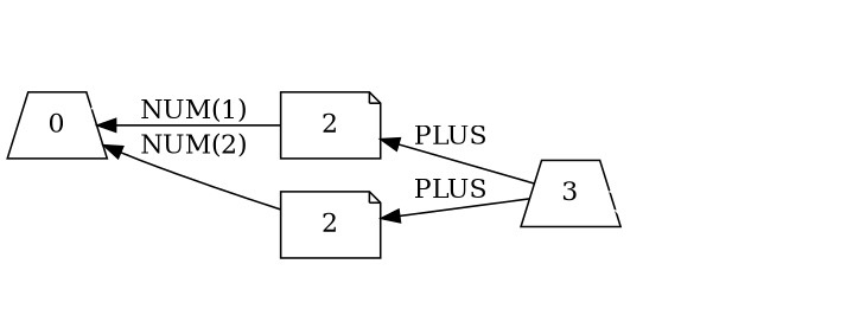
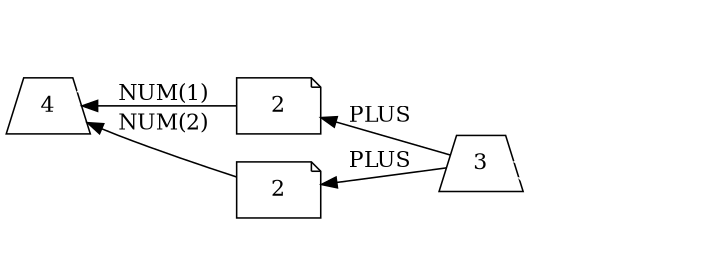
  digraph {
    d2toptions="--autosize"
    rankdir=RL
    node [shape=note]
    edge [color=black]
    n1 [color=white label=" "]
    n2 [color=white label=" "]
    n3 [color=white label=" " shape=trapezium]
-   n4 [label=0 shape=trapezium]
+   n4 [label=4 shape=trapezium]
    n5 [label=3 shape=trapezium]
    n6 [label=2]
    n7 [label=2]
    subgraph sub_1 {
      rank=same
      n1
      n2
      n3
    }
    subgraph sub_2 {
      rank=same
      n4
    }
    subgraph sub_3 {
      rank=same
      n5
    }
    subgraph sub_4 {
      rank=same
      n6
    }
    subgraph sub_5 {
      rank=same
      n7
    }
    n1 -> n4 [color=white label=" "]
    n2 -> n5 [color=white label=" "]
    n3 -> n5 [color=white label="       "]
    n5 -> n6 [label=PLUS]
    n5 -> n7 [label=PLUS]
    n6 -> n4 [label="NUM(1)"]
    n7 -> n4 [label="NUM(2)"]
  }
